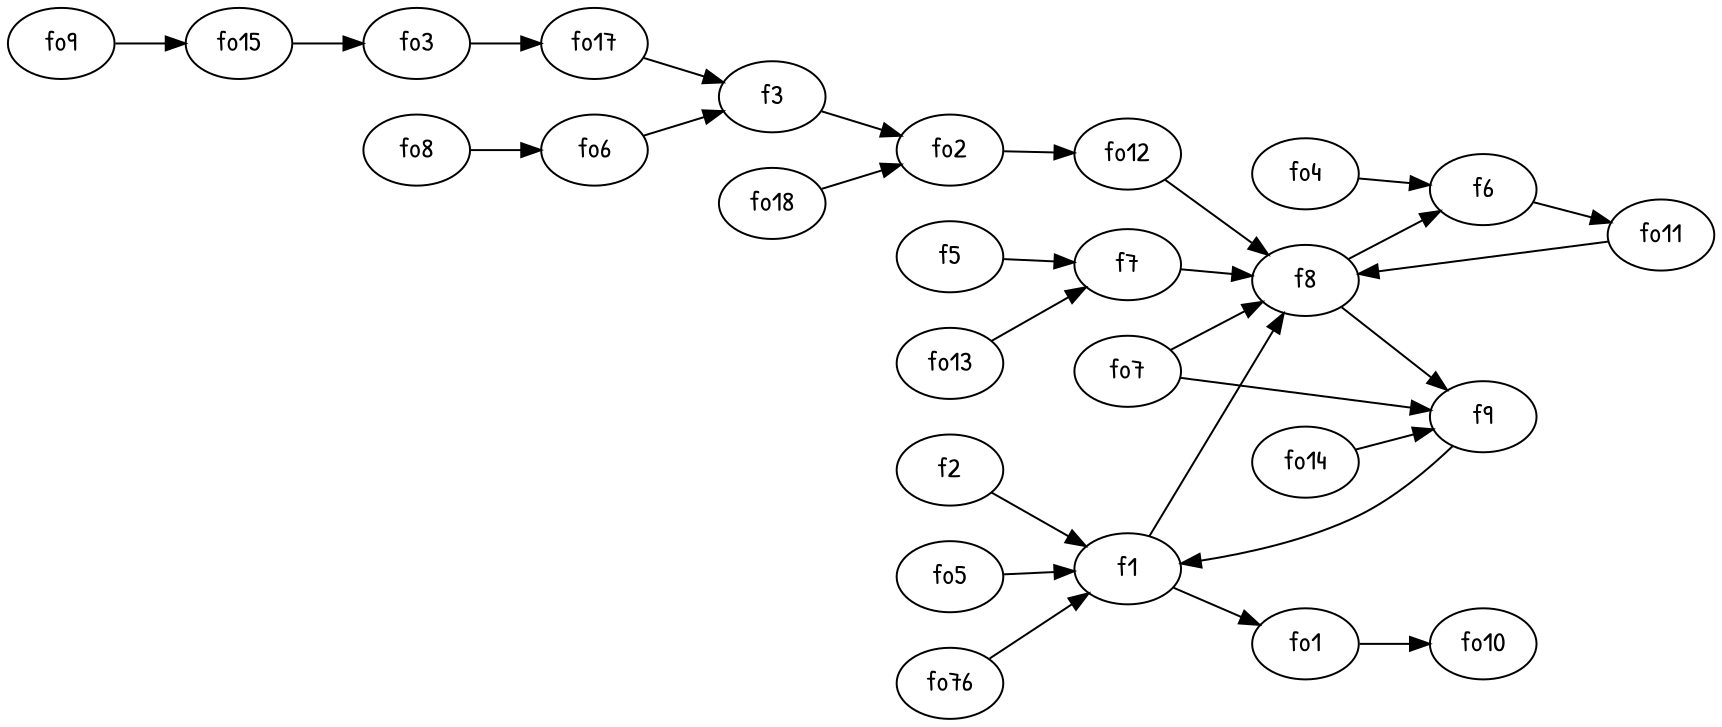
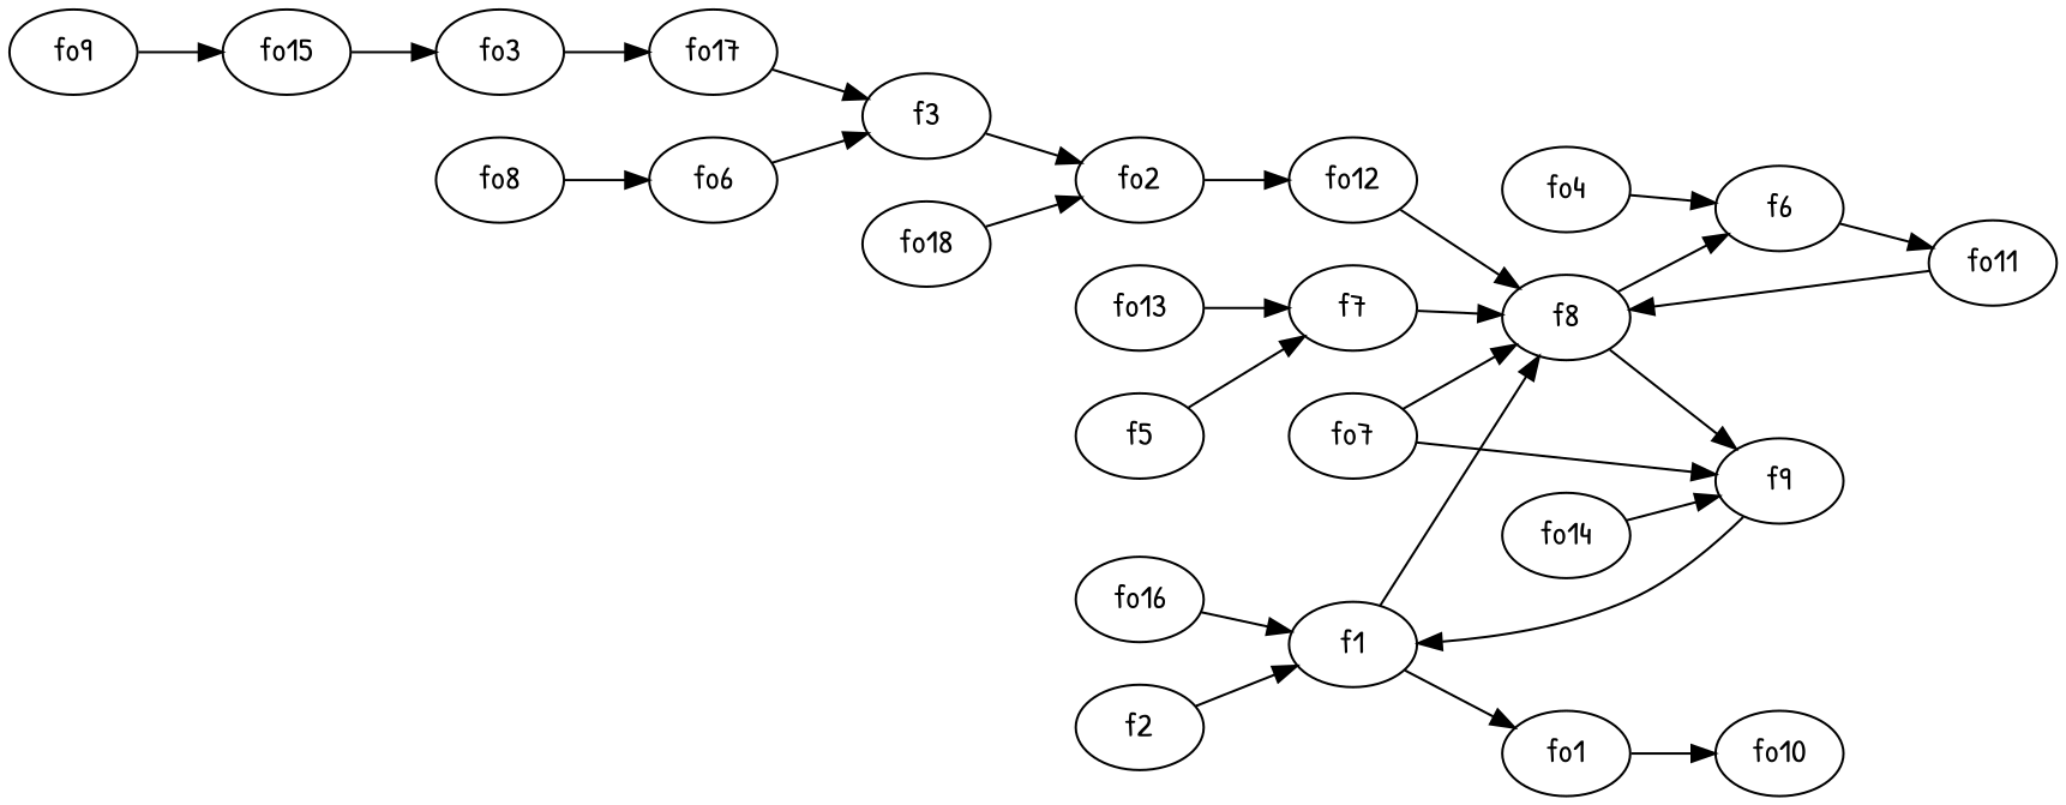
  strict digraph {
    fontname="Patrick Hand"
    rankdir=LR
    node [fontname="Patrick Hand"]
    edge [fontname="Patrick Hand" weight=2]
    f1
    f8
    fo1
    f6
    f9
    fo10
    f2
    f3
    fo2
    fo12
    f5
    f7
    fo11
    fo3
    fo17
    fo4
-   fo5
    fo6
    fo7
    fo8
    fo9
    fo15
-   fo16 [label=fo76]
+   fo16
    fo14
    fo13
    fo18
    f1 -> f8
    f1 -> fo1
    f8 -> f6
    f8 -> f9
    fo1 -> fo10
    f6 -> fo11
    f9 -> f1
    f2 -> f1
    f3 -> fo2
    fo2 -> fo12
    fo12 -> f8
    f5 -> f7
    f7 -> f8
    fo11 -> f8
    fo3 -> fo17
    fo17 -> f3
    fo4 -> f6
-   fo5 -> f1
    fo6 -> f3
    fo7 -> f8
    fo7 -> f9
    fo8 -> fo6
    fo9 -> fo15
    fo15 -> fo3
    fo16 -> f1
    fo14 -> f9
    fo13 -> f7
    fo18 -> fo2
  }
